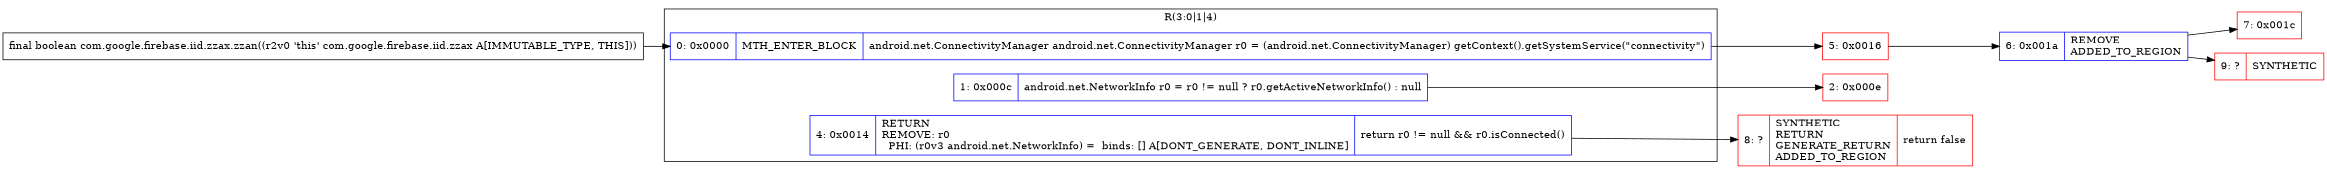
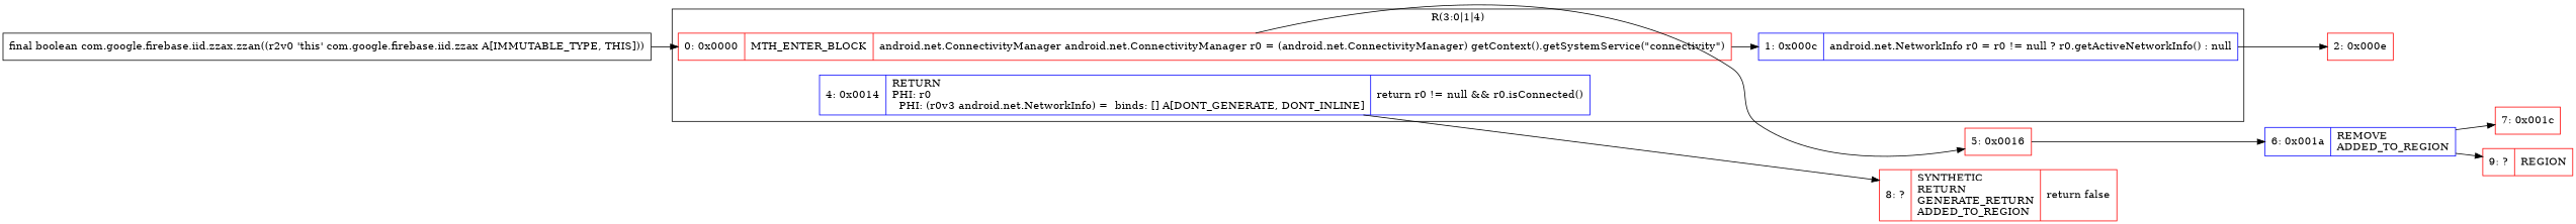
  digraph {
    rankdir=LR
    node [color=red shape=record]
-   n1 [color=blue label="{0\:\ 0x0000|MTH_ENTER_BLOCK\l|android.net.ConnectivityManager android.net.ConnectivityManager r0 = (android.net.ConnectivityManager) getContext().getSystemService(\"connectivity\")\l}"]
+   n1 [label="{0\:\ 0x0000|MTH_ENTER_BLOCK\l|android.net.ConnectivityManager android.net.ConnectivityManager r0 = (android.net.ConnectivityManager) getContext().getSystemService(\"connectivity\")\l}"]
    n2 [color=blue label="{1\:\ 0x000c|android.net.NetworkInfo r0 = r0 != null ? r0.getActiveNetworkInfo() : null\l}"]
-   n3 [color=blue label="{4\:\ 0x0014|RETURN\lREMOVE: r0 \l  PHI: (r0v3 android.net.NetworkInfo) =  binds: [] A[DONT_GENERATE, DONT_INLINE]\l|return r0 != null && r0.isConnected()\l}"]
+   n3 [color=blue label="{4\:\ 0x0014|RETURN\lPHI: r0 \l  PHI: (r0v3 android.net.NetworkInfo) =  binds: [] A[DONT_GENERATE, DONT_INLINE]\l|return r0 != null && r0.isConnected()\l}"]
    n4 [label="{5\:\ 0x0016}"]
    n5 [label="{2\:\ 0x000e}"]
    n6 [label="{8\:\ ?|SYNTHETIC\lRETURN\lGENERATE_RETURN\lADDED_TO_REGION\l|return false\l}"]
    n7 [color=blue label="{6\:\ 0x001a|REMOVE\lADDED_TO_REGION\l}"]
    n8 [label="{7\:\ 0x001c}"]
-   n9 [label="{9\:\ ?|SYNTHETIC\l}"]
+   n9 [label="{9\:\ ?|REGION\l}"]
    n10 [label="{final boolean com.google.firebase.iid.zzax.zzan((r2v0 'this' com.google.firebase.iid.zzax A[IMMUTABLE_TYPE, THIS])) }" color=""]
    subgraph cluster_1 {
      label="R(3:0|1|4)"
      n1
      n2
      n3
    }
+   n1 -> n2
    n1 -> n4
    n2 -> n5
    n3 -> n6
    n4 -> n7
    n7 -> n8
    n7 -> n9
    n10 -> n1
  }
